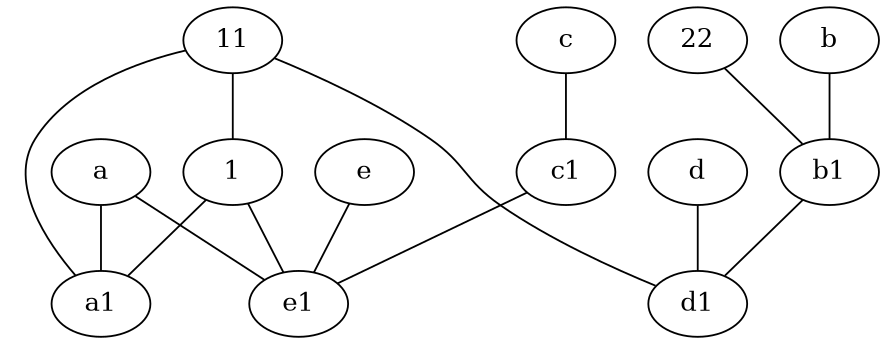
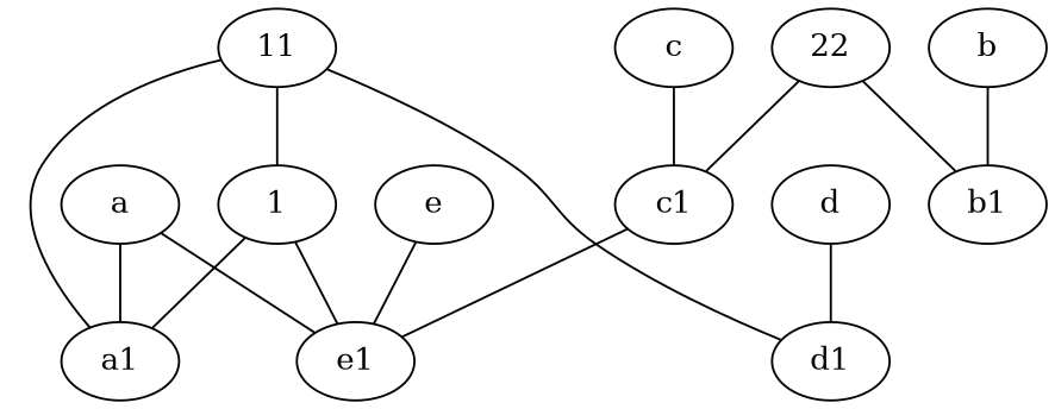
  graph {
    node [labelfontsize=50]
    b1
    d1
    11
    n4 [label=1]
    a1
    e1
    a
    c
    c1
    e
    22
    d
    b
-   b1 -- d1
    11 -- d1
    11 -- n4
    11 -- a1
    n4 -- a1
    n4 -- e1
    a -- a1
    a -- e1
    c -- c1
    c1 -- e1
    e -- e1
    22 -- b1
+   22 -- c1
    d -- d1
    b -- b1
  }
